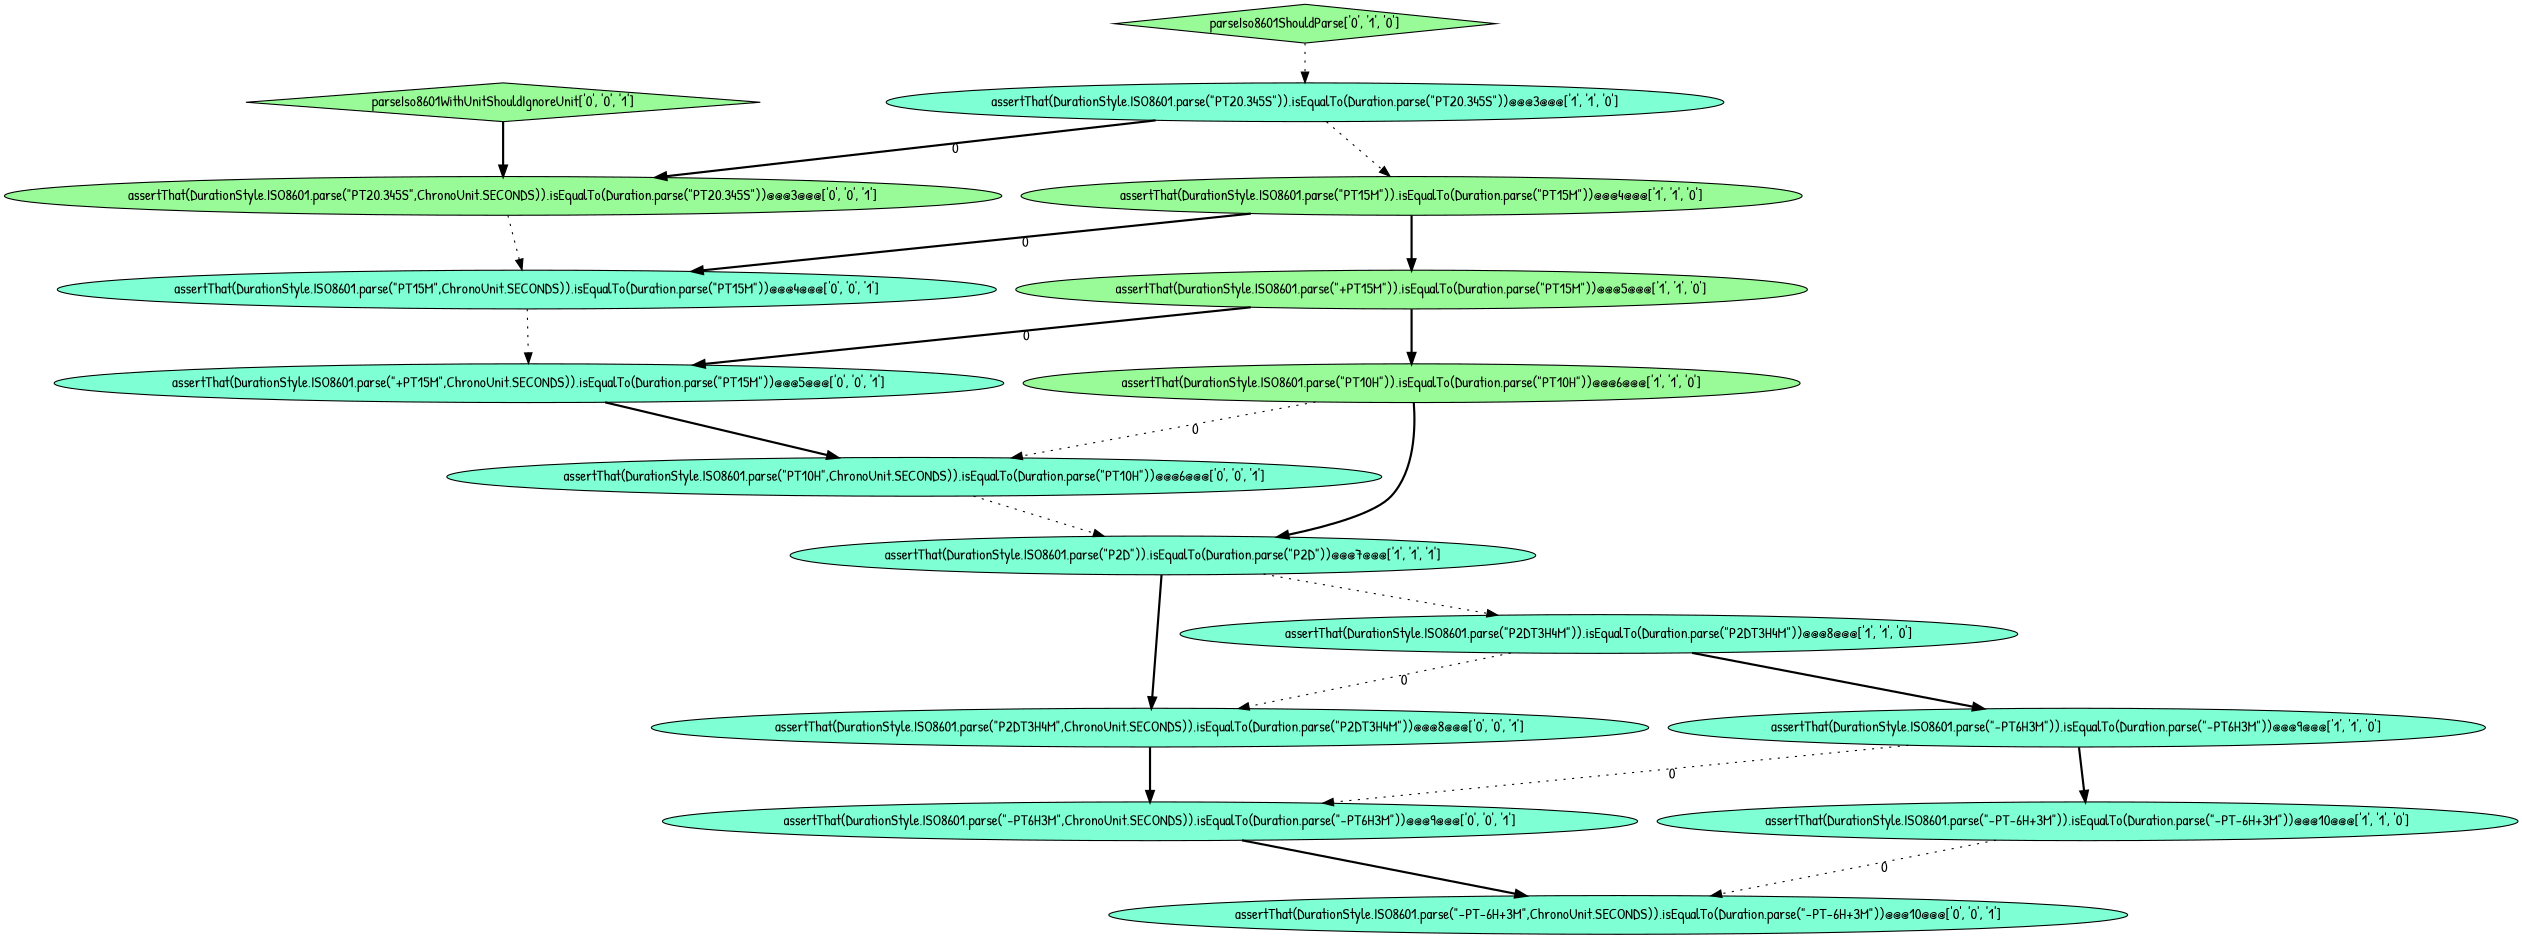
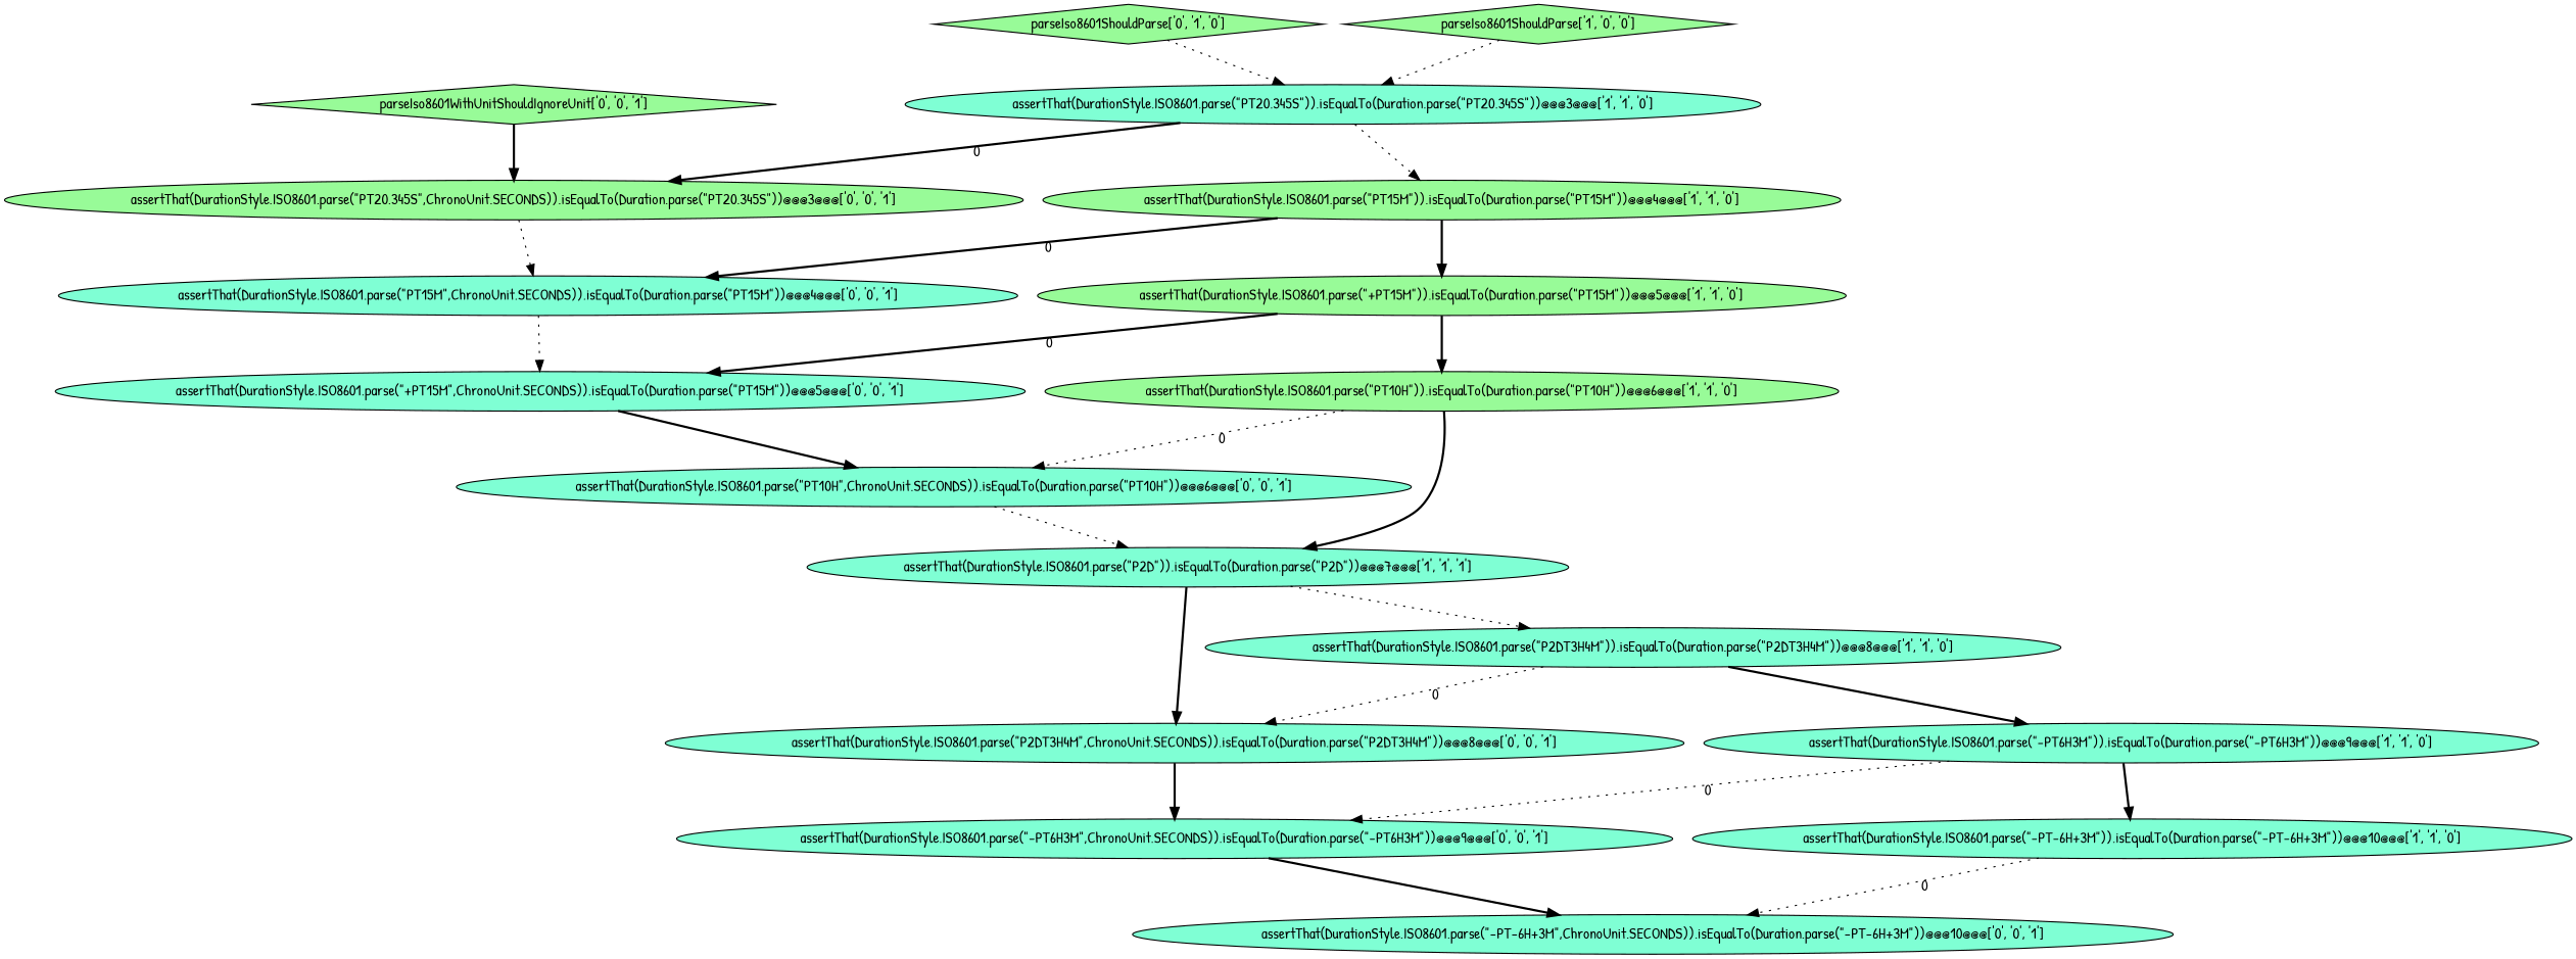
  digraph {
    fontname="Patrick Hand"
    node [fillcolor=aquamarine shape=ellipse style=filled fontname="Patrick Hand"]
    edge [style=bold fontname="Patrick Hand"]
    n1 [label="assertThat(DurationStyle.ISO8601.parse(\"+PT15M\",ChronoUnit.SECONDS)).isEqualTo(Duration.parse(\"PT15M\"))@@@5@@@['0', '0', '1']"]
    n2 [label="assertThat(DurationStyle.ISO8601.parse(\"PT10H\",ChronoUnit.SECONDS)).isEqualTo(Duration.parse(\"PT10H\"))@@@6@@@['0', '0', '1']"]
    n3 [fillcolor=palegreen label="parseIso8601WithUnitShouldIgnoreUnit['0', '0', '1']" shape=diamond]
    n4 [fillcolor=palegreen label="assertThat(DurationStyle.ISO8601.parse(\"PT20.345S\",ChronoUnit.SECONDS)).isEqualTo(Duration.parse(\"PT20.345S\"))@@@3@@@['0', '0', '1']"]
    n5 [fillcolor=palegreen label="parseIso8601ShouldParse['0', '1', '0']" shape=diamond]
    n6 [label="assertThat(DurationStyle.ISO8601.parse(\"PT20.345S\")).isEqualTo(Duration.parse(\"PT20.345S\"))@@@3@@@['1', '1', '0']"]
    n7 [label="assertThat(DurationStyle.ISO8601.parse(\"P2DT3H4M\",ChronoUnit.SECONDS)).isEqualTo(Duration.parse(\"P2DT3H4M\"))@@@8@@@['0', '0', '1']"]
    n8 [label="assertThat(DurationStyle.ISO8601.parse(\"-PT6H3M\",ChronoUnit.SECONDS)).isEqualTo(Duration.parse(\"-PT6H3M\"))@@@9@@@['0', '0', '1']"]
    n9 [label="assertThat(DurationStyle.ISO8601.parse(\"P2D\")).isEqualTo(Duration.parse(\"P2D\"))@@@7@@@['1', '1', '1']"]
    n10 [label="assertThat(DurationStyle.ISO8601.parse(\"P2DT3H4M\")).isEqualTo(Duration.parse(\"P2DT3H4M\"))@@@8@@@['1', '1', '0']"]
    n11 [fillcolor=palegreen label="assertThat(DurationStyle.ISO8601.parse(\"PT15M\")).isEqualTo(Duration.parse(\"PT15M\"))@@@4@@@['1', '1', '0']"]
    n12 [label="assertThat(DurationStyle.ISO8601.parse(\"-PT-6H+3M\",ChronoUnit.SECONDS)).isEqualTo(Duration.parse(\"-PT-6H+3M\"))@@@10@@@['0', '0', '1']"]
    n13 [label="assertThat(DurationStyle.ISO8601.parse(\"-PT-6H+3M\")).isEqualTo(Duration.parse(\"-PT-6H+3M\"))@@@10@@@['1', '1', '0']"]
+   n14 [fillcolor=palegreen label="parseIso8601ShouldParse['1', '0', '0']" shape=diamond]
    n15 [fillcolor=palegreen label="assertThat(DurationStyle.ISO8601.parse(\"+PT15M\")).isEqualTo(Duration.parse(\"PT15M\"))@@@5@@@['1', '1', '0']"]
    n16 [fillcolor=palegreen label="assertThat(DurationStyle.ISO8601.parse(\"PT10H\")).isEqualTo(Duration.parse(\"PT10H\"))@@@6@@@['1', '1', '0']"]
    n17 [label="assertThat(DurationStyle.ISO8601.parse(\"-PT6H3M\")).isEqualTo(Duration.parse(\"-PT6H3M\"))@@@9@@@['1', '1', '0']"]
    n18 [label="assertThat(DurationStyle.ISO8601.parse(\"PT15M\",ChronoUnit.SECONDS)).isEqualTo(Duration.parse(\"PT15M\"))@@@4@@@['0', '0', '1']"]
    n1 -> n2
    n2 -> n9 [style=dotted]
    n3 -> n4
    n4 -> n18 [style=dotted]
    n5 -> n6 [style=dotted]
    n6 -> n4 [label=0]
    n6 -> n11 [style=dotted]
    n7 -> n8
    n8 -> n12
    n9 -> n7
    n9 -> n10 [style=dotted]
    n10 -> n7 [label=0 style=dotted]
    n10 -> n17
    n11 -> n15
    n11 -> n18 [label=0]
    n13 -> n12 [label=0 style=dotted]
+   n14 -> n6 [style=dotted]
    n15 -> n1 [label=0]
    n15 -> n16
    n16 -> n2 [label=0 style=dotted]
    n16 -> n9
    n17 -> n8 [label=0 style=dotted]
    n17 -> n13
    n18 -> n1 [style=dotted]
  }
